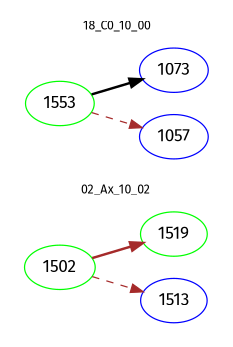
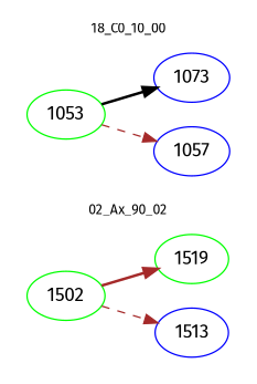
  digraph {
    fontname="Fira Sans"
    rankdir=LR
    node [color=green fontname="Fira Sans"]
    edge [color=brown fontname="Fira Sans" style=dashed]
    n1 [label=1502]
    n2 [color=blue label=1513]
    n3 [label=1519]
-   n4 [label=1553]
+   n4 [label=1053]
    n5 [color=blue label=1057]
    n6 [color=blue label=1073]
    subgraph cluster_1 {
      color=white
      fontsize=10
-     label="02_Ax_10_02"
+     label="02_Ax_90_02"
      n1
      n2
      n3
    }
    subgraph cluster_2 {
      color=white
      fontsize=10
      label="18_C0_10_00"
      n4
      n5
      n6
    }
    n1 -> n2
    n1 -> n3 [style=bold]
    n4 -> n5
    n4 -> n6 [color=black style=bold]
  }
